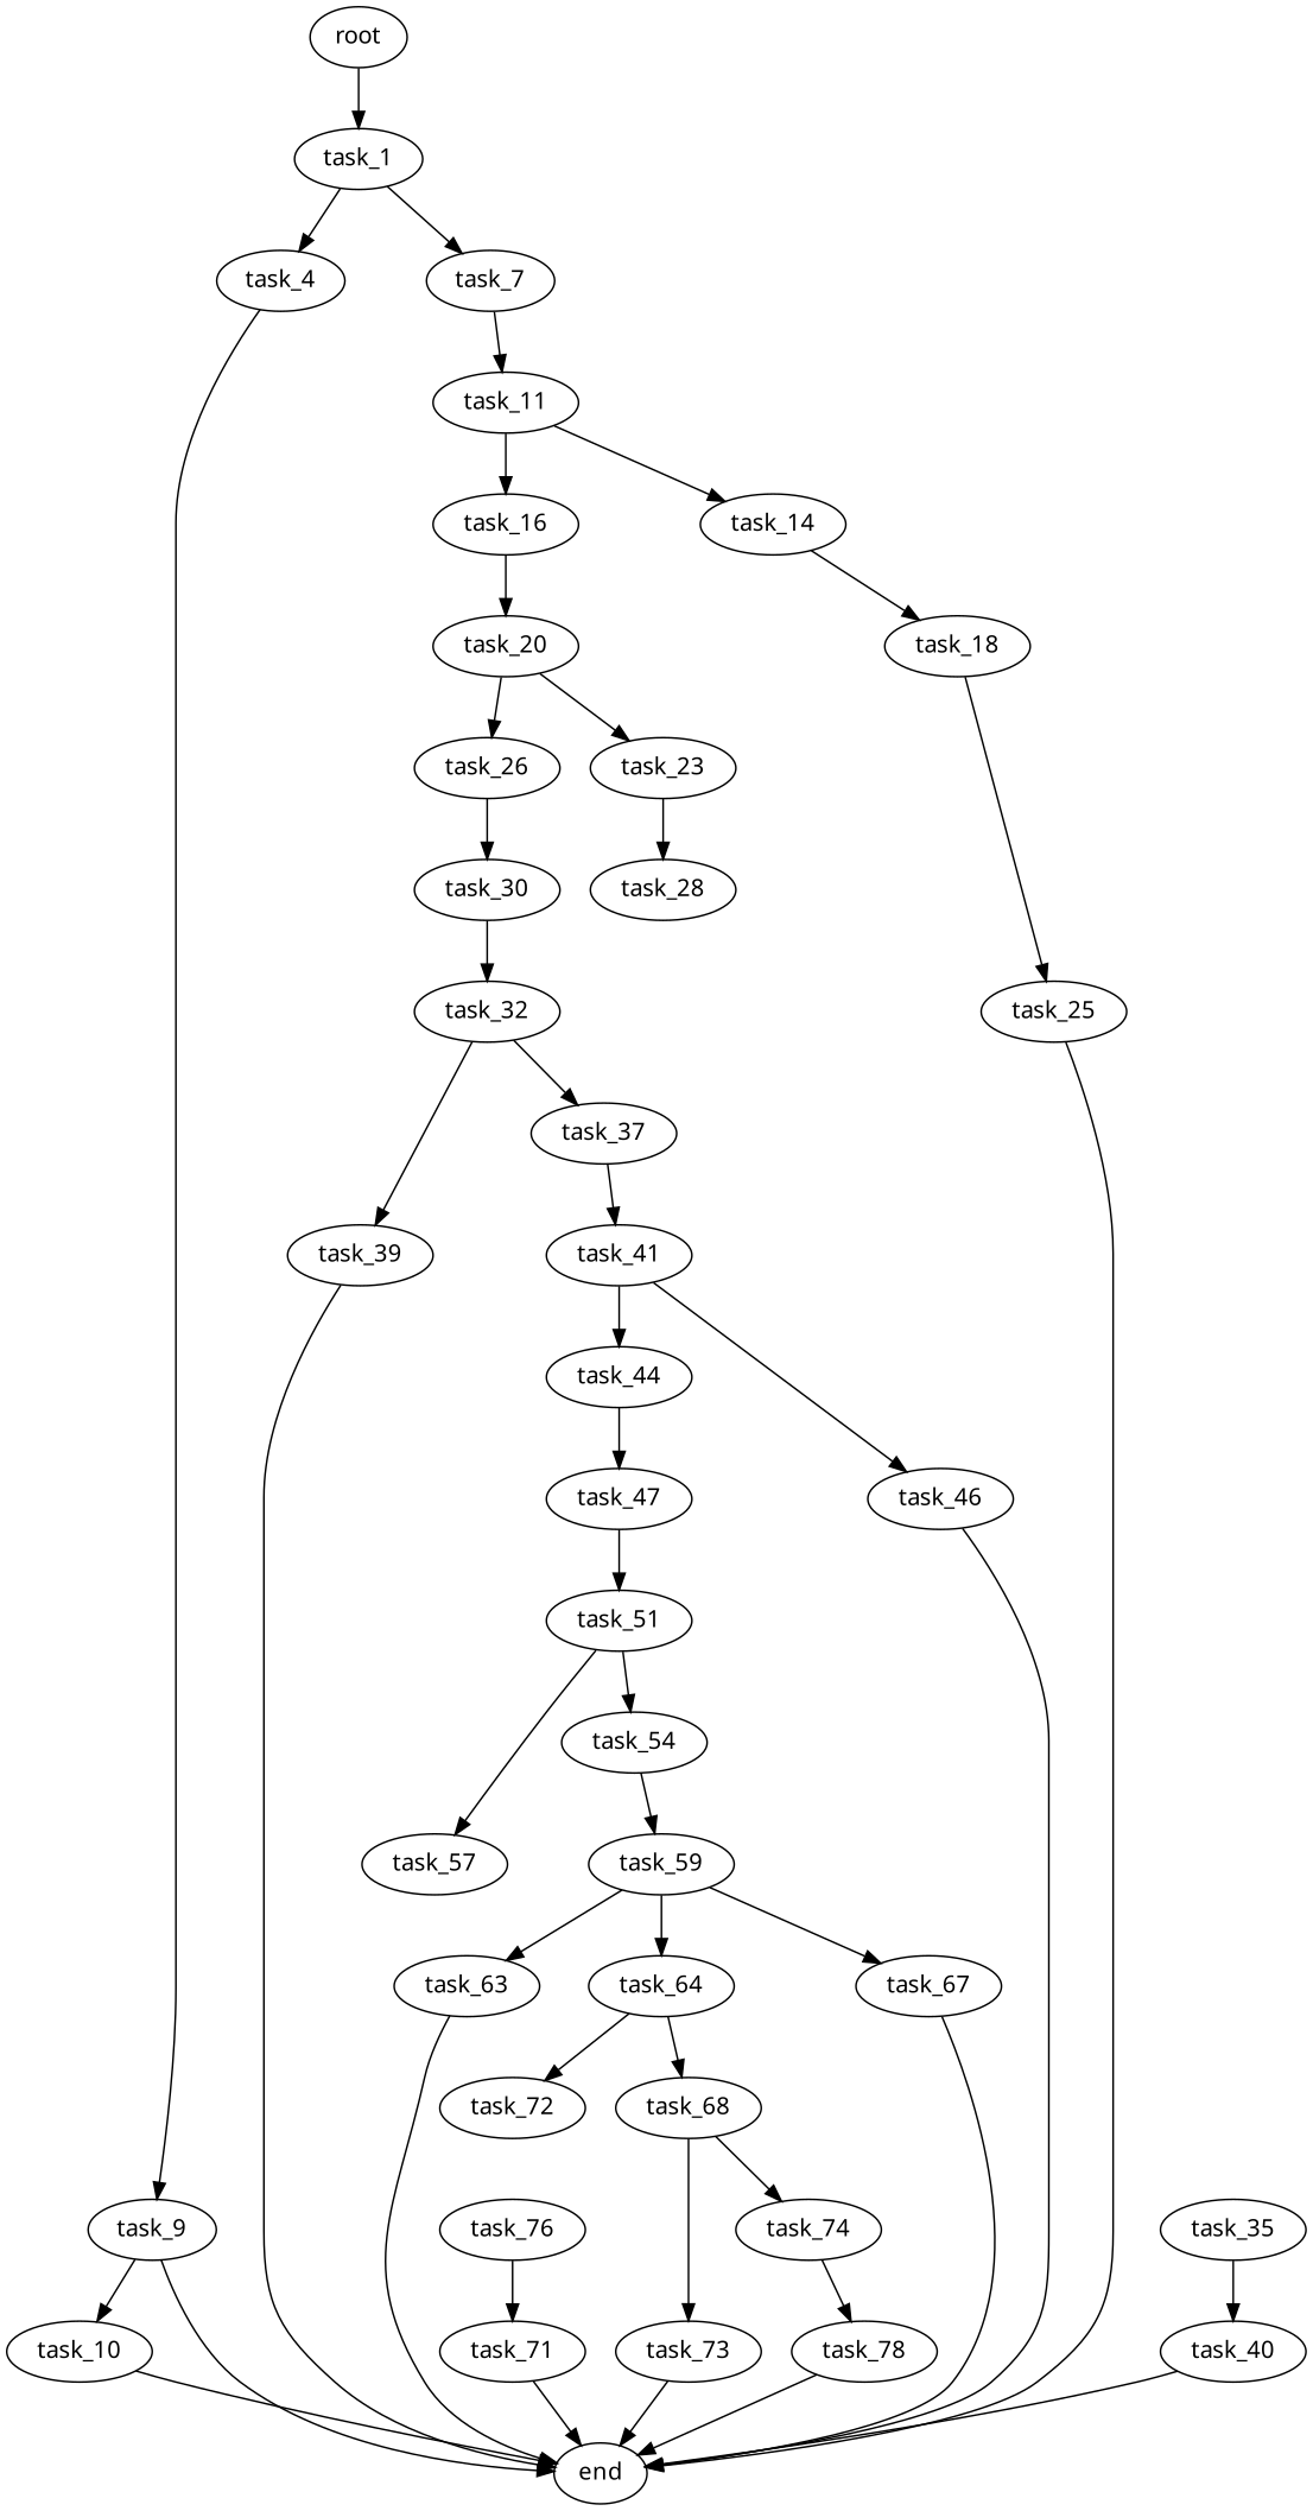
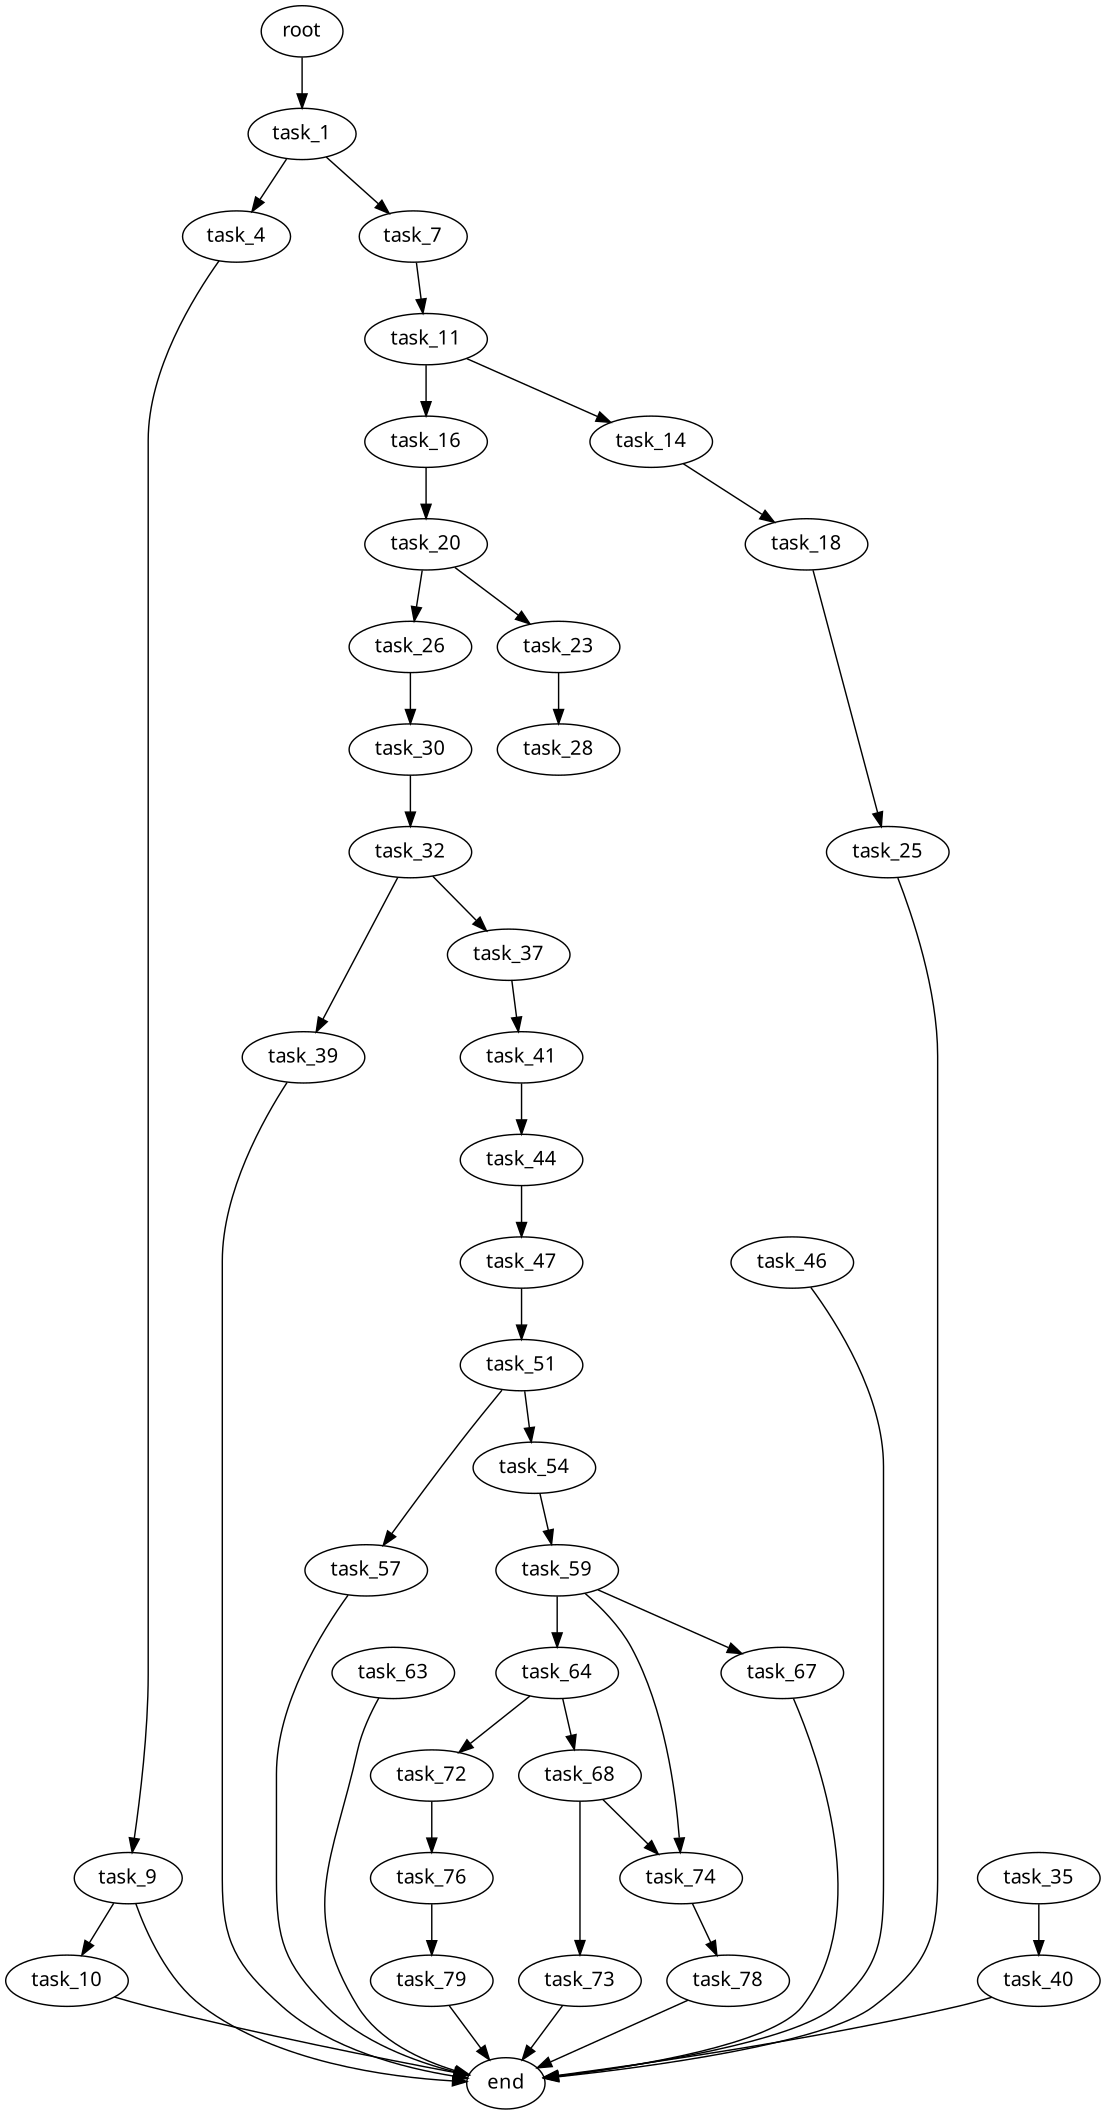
  digraph {
    fontname="Noto Sans"
    node [fontname="Noto Sans"]
    edge [fontname="Noto Sans"]
    root
    task_1
    task_4
    task_7
    task_9
    task_11
    task_10
    end
    task_14
    task_16
    task_18
    task_20
    task_25
    task_23
    task_26
    task_28
    task_30
    task_32
    task_35
    task_40
    task_37
    task_39
    task_41
    task_44
    task_46
    task_47
    task_51
    task_54
    task_57
    task_59
    task_63
    task_64
    task_67
    task_68
    n35 [label=task_72]
    task_73
    task_74
    task_76
    task_78
-   task_79 [label=task_71]
+   task_79
    root -> task_1
    task_1 -> task_4
    task_1 -> task_7
    task_4 -> task_9
    task_7 -> task_11
    task_9 -> task_10
    task_9 -> end
    task_11 -> task_14
    task_11 -> task_16
    task_10 -> end
    task_14 -> task_18
    task_16 -> task_20
    task_18 -> task_25
    task_20 -> task_23
    task_20 -> task_26
    task_25 -> end
    task_23 -> task_28
    task_26 -> task_30
    task_30 -> task_32
    task_32 -> task_37
    task_32 -> task_39
    task_35 -> task_40
    task_40 -> end
    task_37 -> task_41
    task_39 -> end
    task_41 -> task_44
-   task_41 -> task_46
    task_44 -> task_47
    task_46 -> end
    task_47 -> task_51
    task_51 -> task_54
    task_51 -> task_57
    task_54 -> task_59
-   task_59 -> task_63
+   task_57 -> end
+   task_59 -> task_74
    task_59 -> task_64
    task_59 -> task_67
    task_63 -> end
    task_64 -> task_68
    task_64 -> n35
    task_67 -> end
    task_68 -> task_73
    task_68 -> task_74
+   n35 -> task_76
    task_73 -> end
    task_74 -> task_78
    task_76 -> task_79
    task_78 -> end
    task_79 -> end
  }
